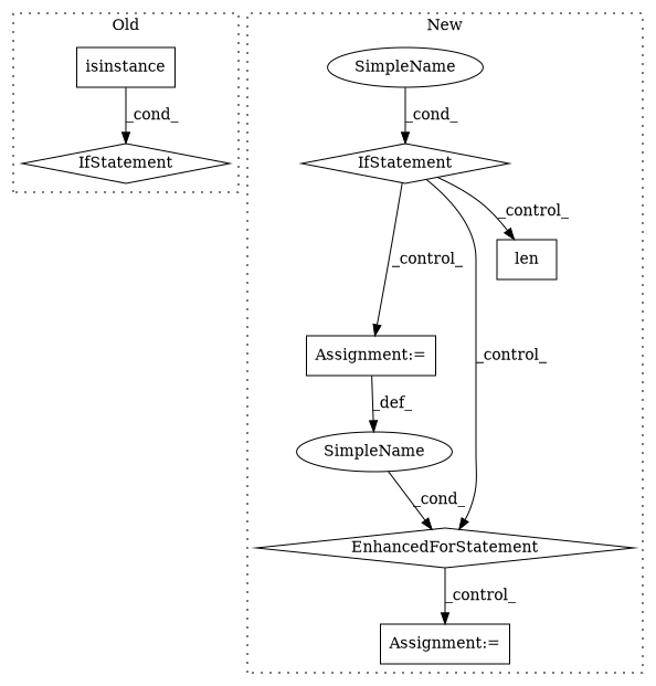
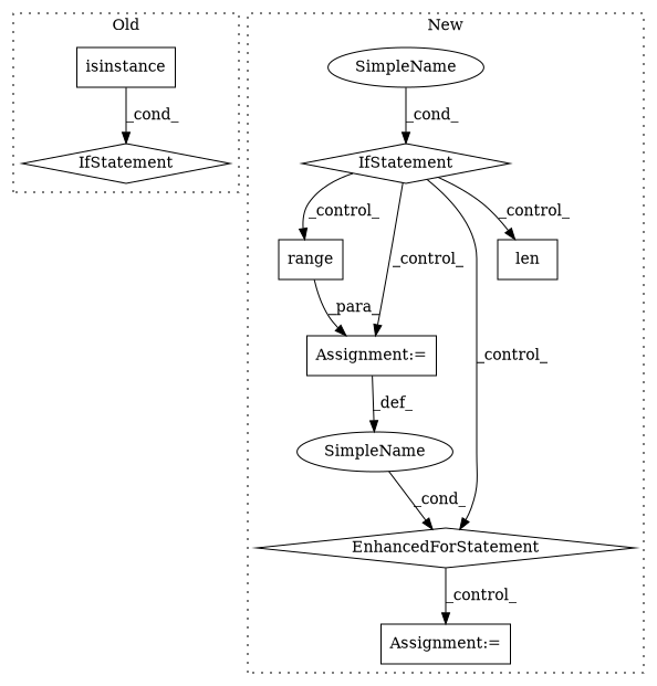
  digraph {
    node [a=32 l="4,2" s="5106,5200" shape=box]
    n1 [l="11,2" label=isinstance s="4664,4716"]
    n2 [a=25 label=IfStatement s="4659,4718" shape=diamond]
+   n3 [l="6,1" label=range s="5171,5199"]
    n4 [a=7 l="57,2" label="Assignment:="]
    n5 [a=70 l="57,2" label=EnhancedForStatement shape=diamond]
    n6 [a=42 label=SimpleName shape=ellipse l="" s=""]
    n7 [a=25 label=IfStatement s="4750,4779" shape=diamond]
    n8 [l="4,1" label=len s="5177,5198"]
    n9 [a=42 l=1 label=SimpleName s=5167 shape=ellipse]
    n10 [a=7 l=1 label="Assignment:=" s=5286]
    subgraph cluster_1 {
      label=Old
      style=dotted
      n1
      n2
    }
    subgraph cluster_2 {
      label=New
      style=dotted
+     n3
      n4
      n5
      n6
      n7
      n8
      n9
      n10
    }
    n1 -> n2 [label=_cond_]
+   n3 -> n4 [label=_para_]
    n4 -> n9 [label=_def_]
    n5 -> n10 [label=_control_]
    n6 -> n7 [label=_cond_]
+   n7 -> n3 [label=_control_]
    n7 -> n4 [label=_control_]
    n7 -> n5 [label=_control_]
    n7 -> n8 [label=_control_]
    n9 -> n5 [label=_cond_]
  }
